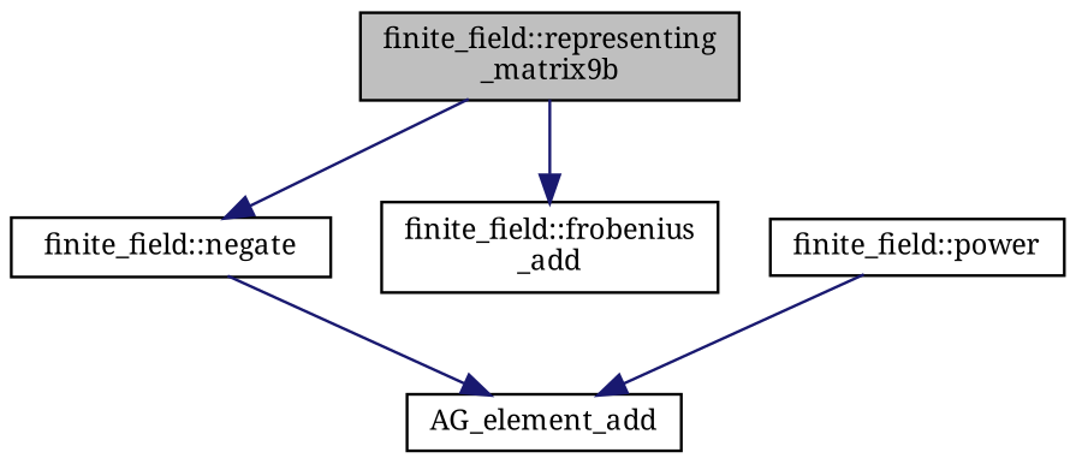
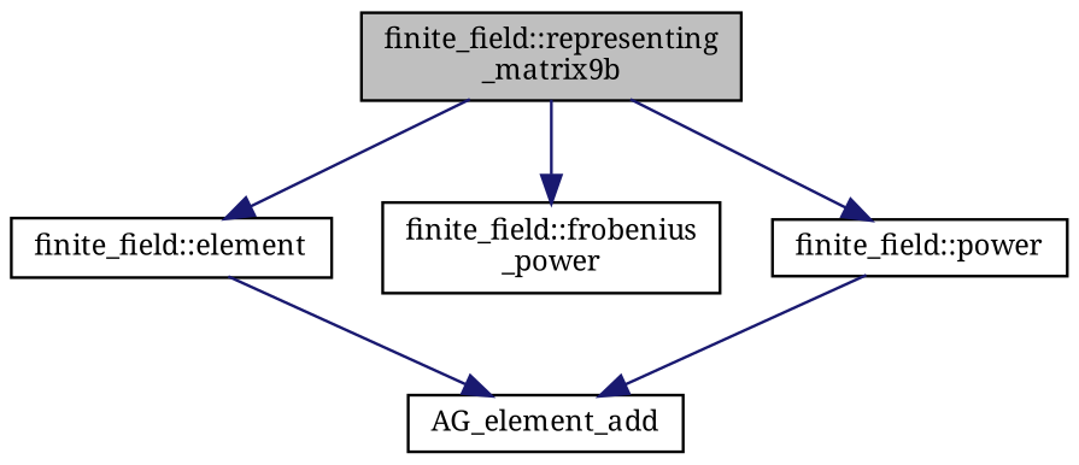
  digraph {
    fontname="Noto Serif"
    rankdir=TB
    node [color=black fillcolor=white fontname="Noto Serif" fontsize=10 shape=record style=filled]
    edge [color=midnightblue fontname="Noto Serif" fontsize=10 labelfontname=Helvetica labelfontsize=10 style=solid]
    n1 [fillcolor=grey75 fontcolor=black height=0.2 label="finite_field::representing\l_matrix9b" width=0.4]
-   n2 [height=0.2 label="finite_field::negate" width=0.4]
-   n3 [height=0.2 label="finite_field::frobenius\l_add" width=0.4]
+   n2 [height=0.2 label="finite_field::element" width=0.4]
+   n3 [height=0.2 label="finite_field::frobenius\l_power" width=0.4]
    n4 [height=0.2 label="finite_field::power" width=0.4]
    n5 [height=0.2 label=AG_element_add width=0.4]
    n1 -> n2
    n1 -> n3
+   n1 -> n4
    n2 -> n5
    n4 -> n5
  }
